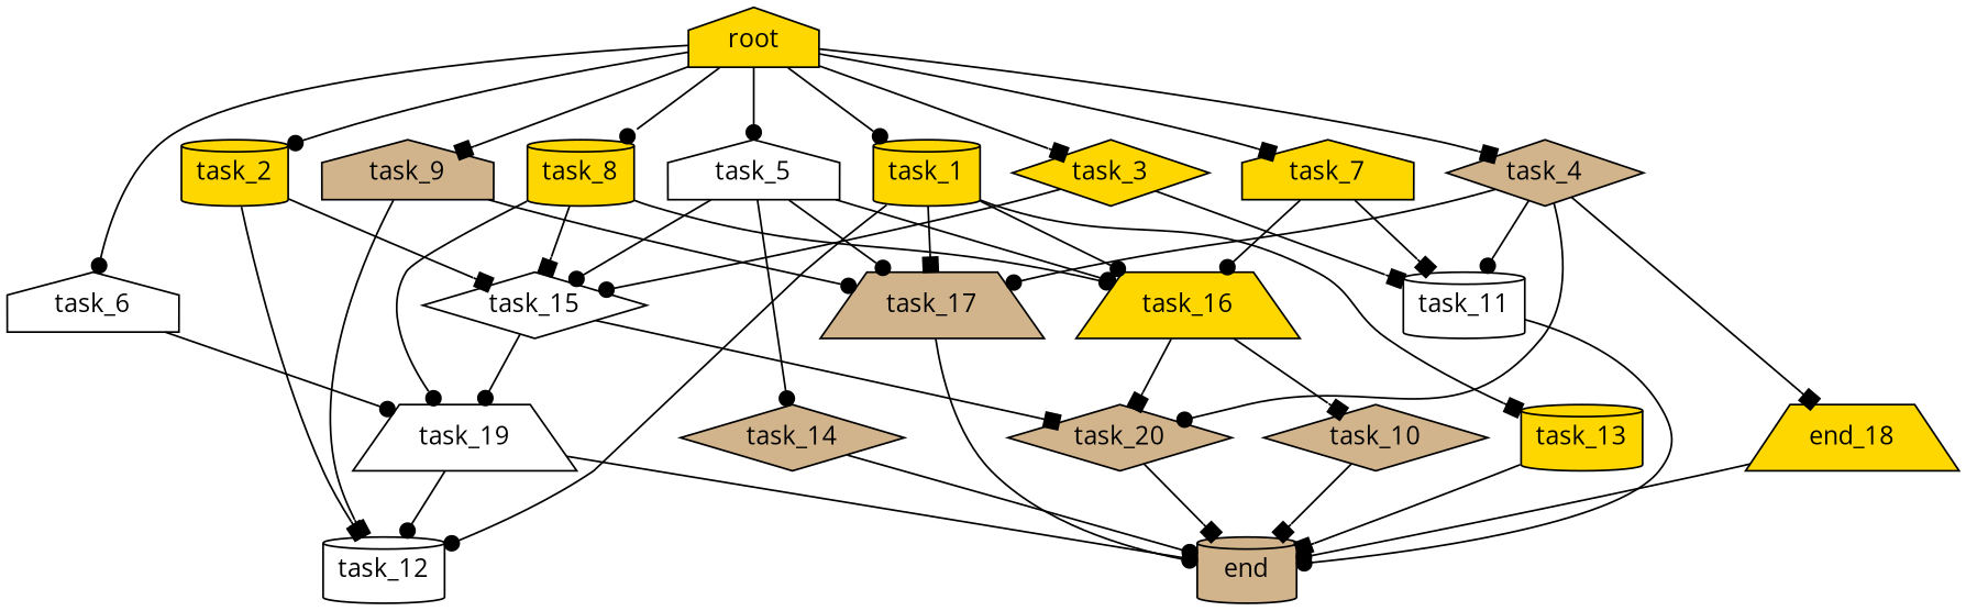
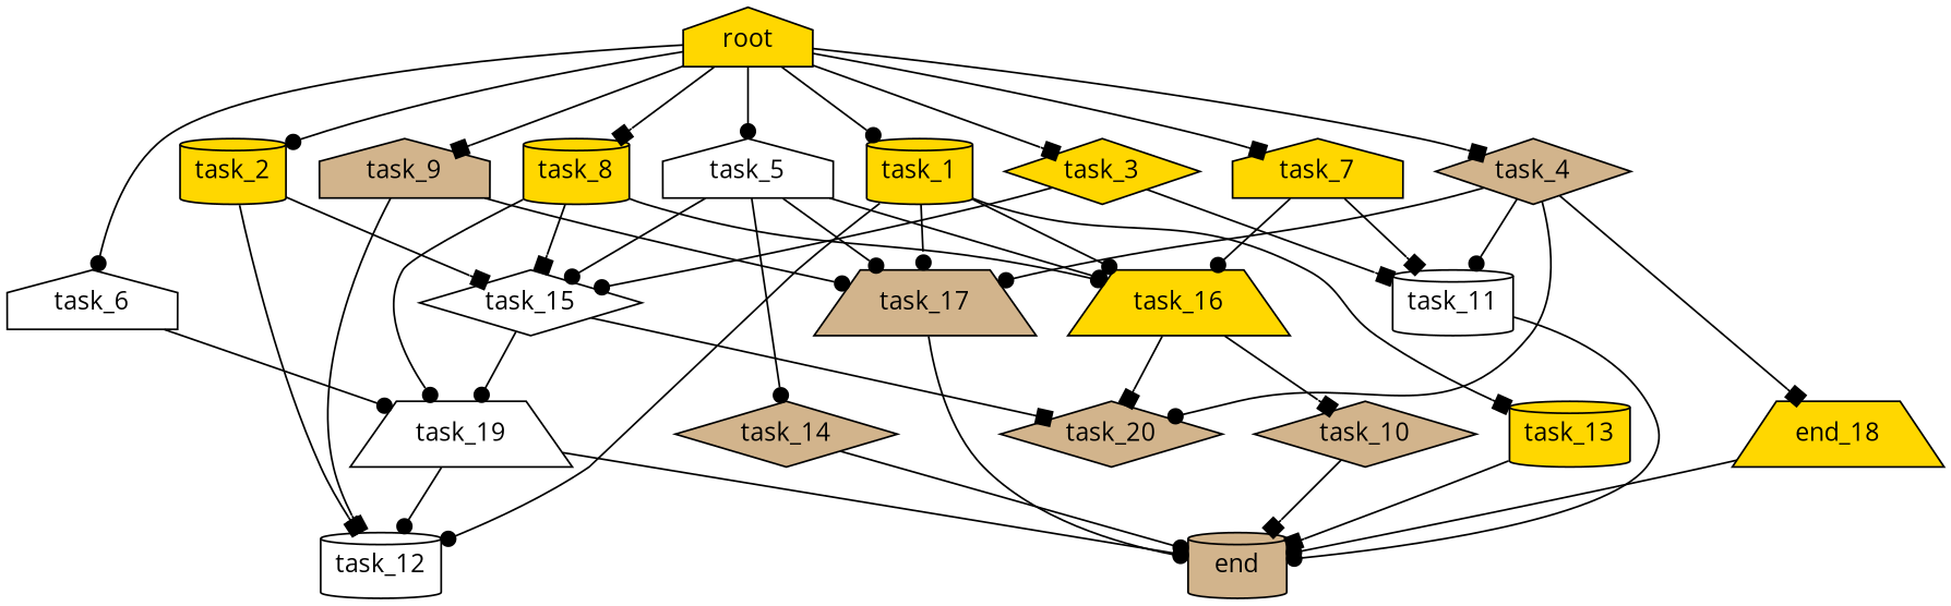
  digraph {
    fontname="Open Sans"
    node [fillcolor=gold fontname="Open Sans" shape=cylinder style=filled]
    edge [arrowhead=dot fontname="Open Sans"]
    root [shape=house]
    task_1
    task_2
    task_3 [shape=diamond]
    task_4 [fillcolor=tan shape=diamond]
    task_5 [fillcolor=white shape=house]
    task_6 [fillcolor=white shape=house]
    task_7 [shape=house]
    task_8
    task_9 [fillcolor=tan shape=house]
    task_12 [fillcolor=white]
    task_13
    task_16 [shape=trapezium]
    task_17 [fillcolor=tan shape=trapezium]
    task_15 [fillcolor=white shape=diamond]
    task_11 [fillcolor=white]
    n17 [label=end_18 shape=trapezium]
    task_20 [fillcolor=tan shape=diamond]
    task_14 [fillcolor=tan shape=diamond]
    task_19 [fillcolor=white shape=trapezium]
    end [fillcolor=tan]
    task_10 [fillcolor=tan shape=diamond]
    root -> task_1
    root -> task_2
    root -> task_3 [arrowhead=box]
    root -> task_4 [arrowhead=box]
    root -> task_5
    root -> task_6
    root -> task_7 [arrowhead=box]
-   root -> task_8
+   root -> task_8 [arrowhead=box]
    root -> task_9 [arrowhead=box]
    task_1 -> task_12
    task_1 -> task_13 [arrowhead=box]
    task_1 -> task_16
-   task_1 -> task_17 [arrowhead=box]
+   task_1 -> task_17
    task_2 -> task_12 [arrowhead=box]
    task_2 -> task_15 [arrowhead=box]
    task_3 -> task_15
    task_3 -> task_11 [arrowhead=box]
    task_4 -> task_17
    task_4 -> task_11
    task_4 -> n17 [arrowhead=box]
    task_4 -> task_20
    task_5 -> task_16
    task_5 -> task_17
    task_5 -> task_15
    task_5 -> task_14
    task_6 -> task_19
    task_7 -> task_16
    task_7 -> task_11 [arrowhead=box]
    task_8 -> task_16
    task_8 -> task_15 [arrowhead=box]
    task_8 -> task_19
    task_9 -> task_12 [arrowhead=box]
    task_9 -> task_17
    task_13 -> end [arrowhead=box]
    task_16 -> task_20 [arrowhead=box]
    task_16 -> task_10 [arrowhead=box]
    task_17 -> end
    task_15 -> task_20 [arrowhead=box]
    task_15 -> task_19
    task_11 -> end
    n17 -> end
-   task_20 -> end [arrowhead=box]
    task_14 -> end
    task_19 -> task_12
    task_19 -> end
    task_10 -> end [arrowhead=box]
  }
